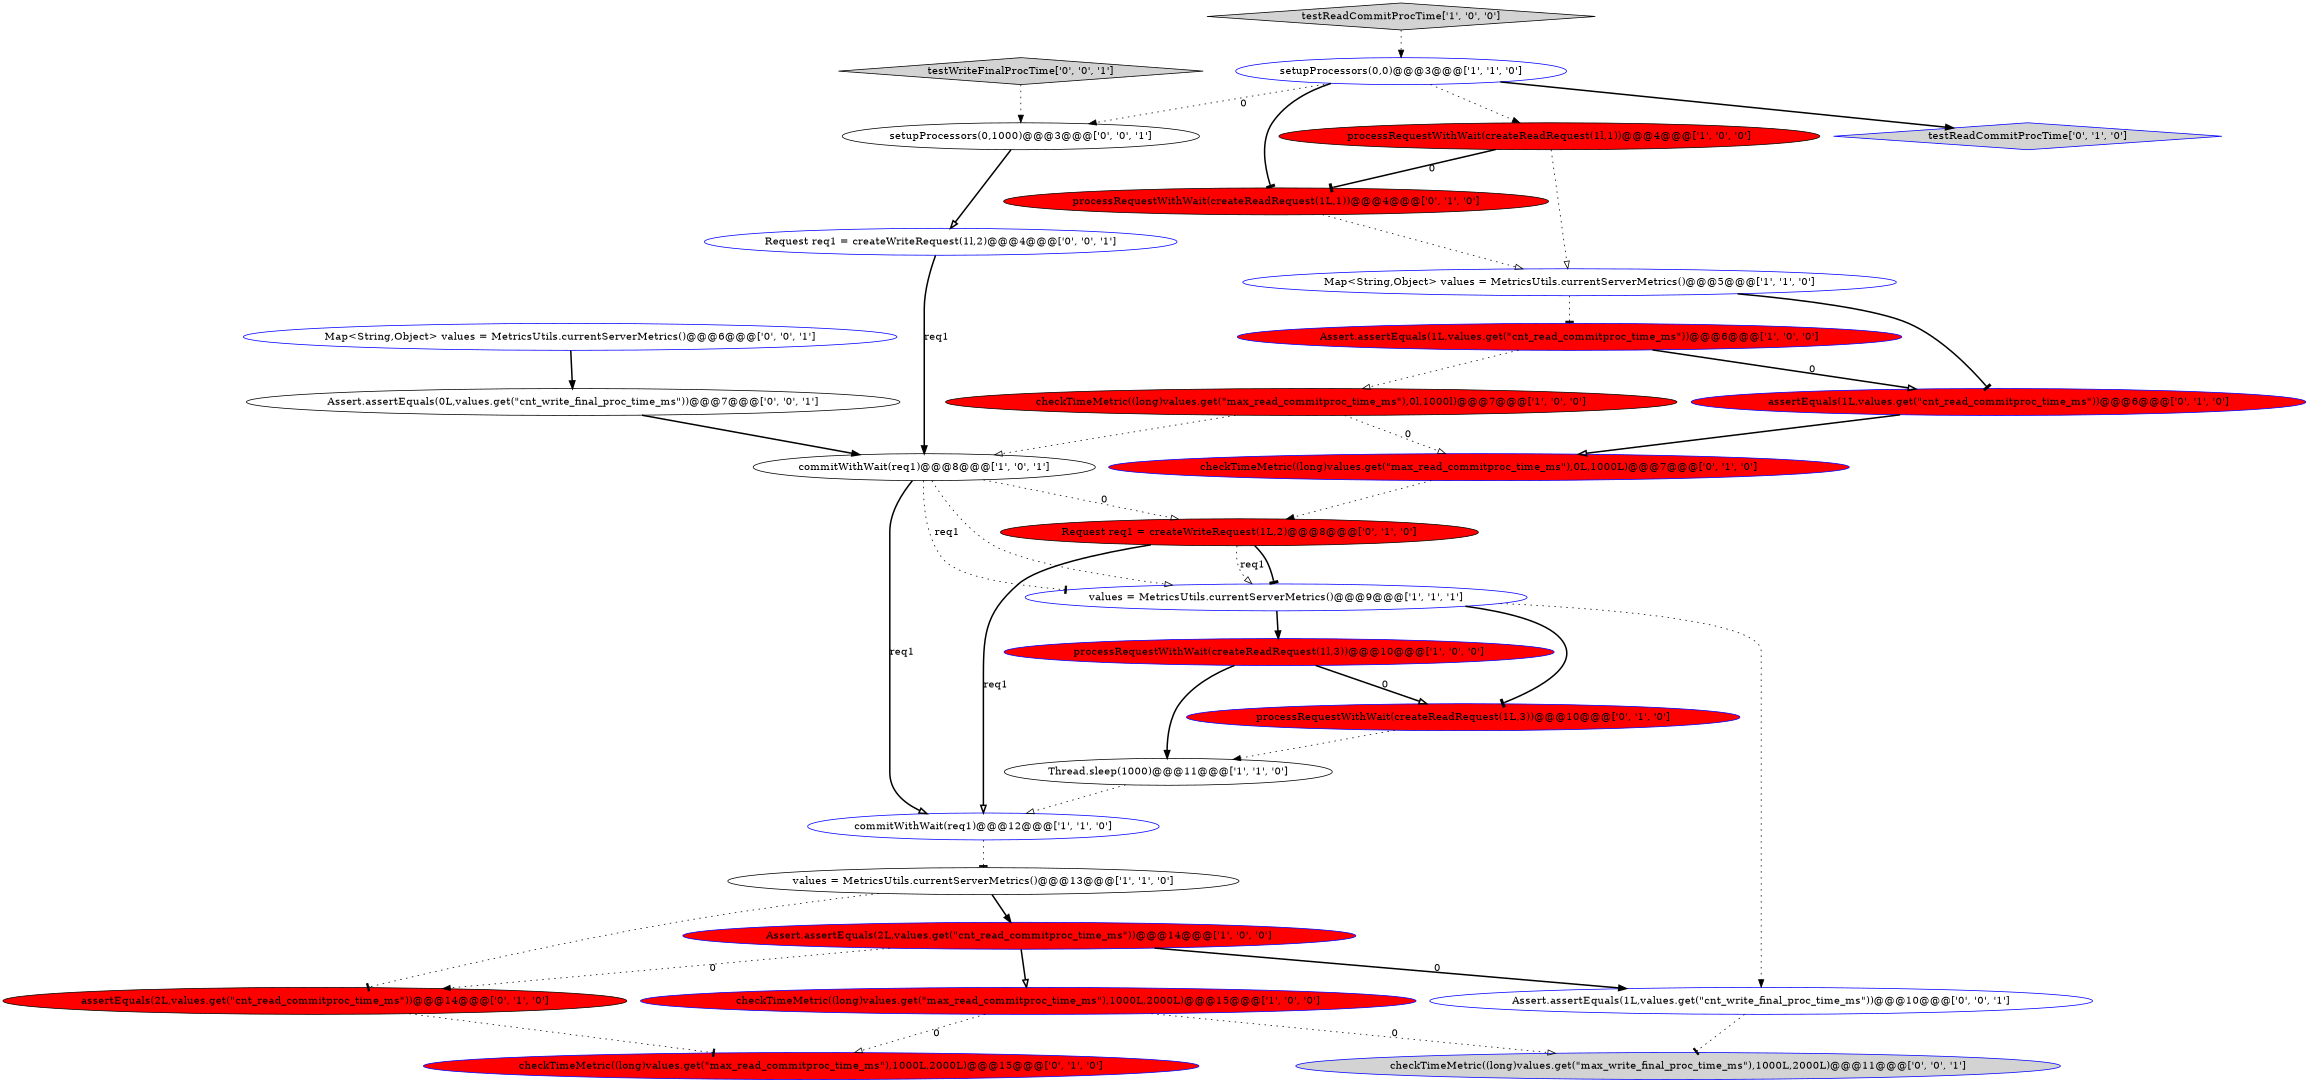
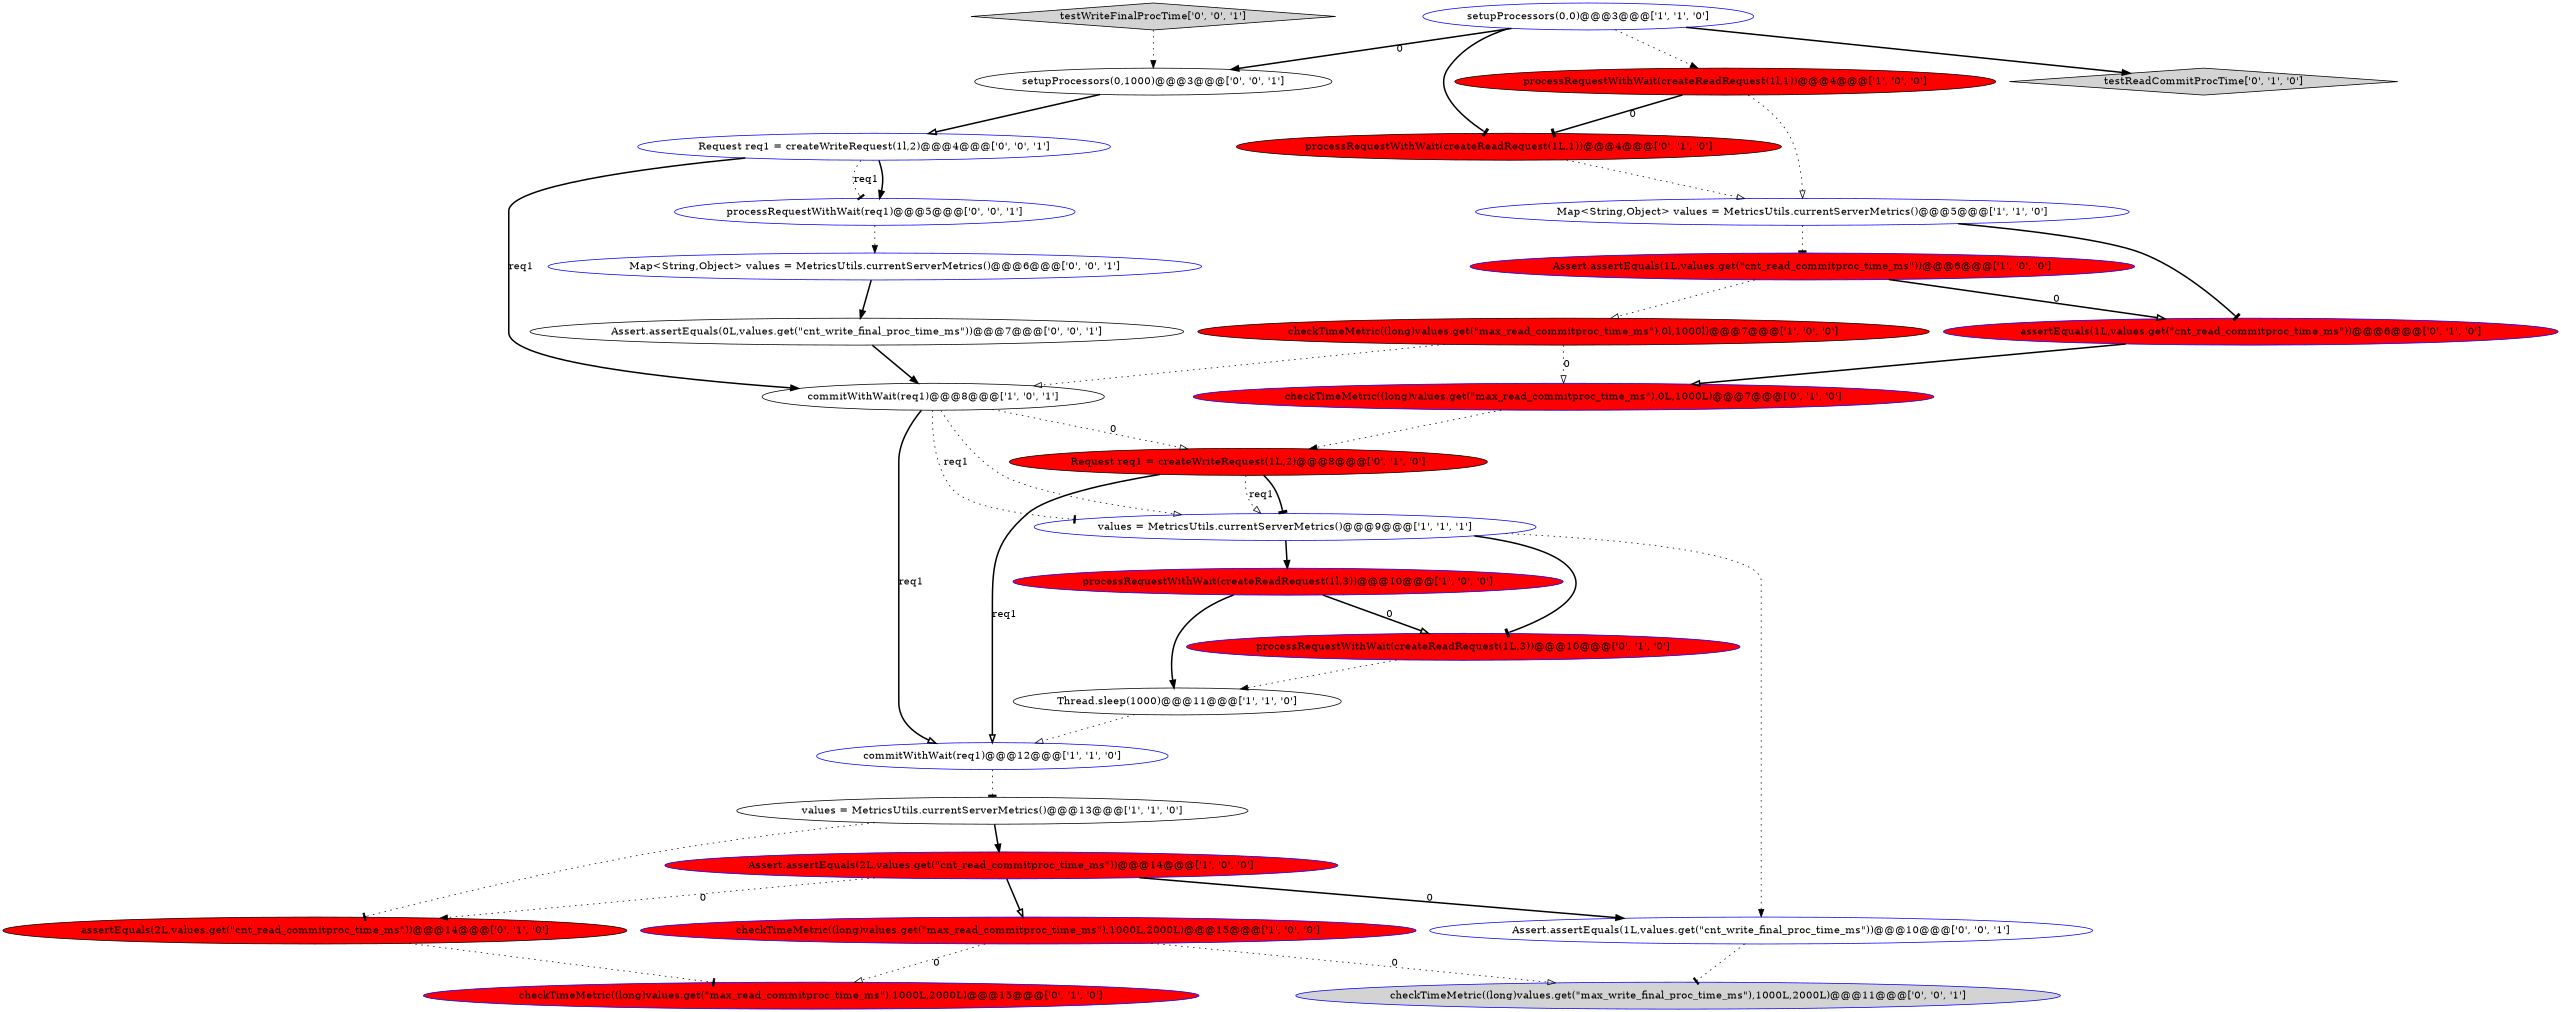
  digraph {
    node [color=blue fillcolor=white shape=ellipse style=filled]
    edge [arrowhead=onormal style=dotted]
    n1 [label="Map<String,Object> values = MetricsUtils.currentServerMetrics()@@@5@@@['1', '1', '0']"]
    n2 [fillcolor=red label="assertEquals(1L,values.get(\"cnt_read_commitproc_time_ms\"))@@@6@@@['0', '1', '0']"]
    n3 [fillcolor=red label="Assert.assertEquals(1L,values.get(\"cnt_read_commitproc_time_ms\"))@@@6@@@['1', '0', '0']"]
    n4 [fillcolor=red label="checkTimeMetric((long)values.get(\"max_read_commitproc_time_ms\"),0L,1000L)@@@7@@@['0', '1', '0']"]
    n5 [color=black fillcolor=red label="checkTimeMetric((long)values.get(\"max_read_commitproc_time_ms\"),0l,1000l)@@@7@@@['1', '0', '0']"]
    n6 [color=black label="values = MetricsUtils.currentServerMetrics()@@@13@@@['1', '1', '0']"]
    n7 [fillcolor=red label="Assert.assertEquals(2L,values.get(\"cnt_read_commitproc_time_ms\"))@@@14@@@['1', '0', '0']"]
    n8 [color=black fillcolor=red label="assertEquals(2L,values.get(\"cnt_read_commitproc_time_ms\"))@@@14@@@['0', '1', '0']"]
    n9 [fillcolor=red label="checkTimeMetric((long)values.get(\"max_read_commitproc_time_ms\"),1000L,2000L)@@@15@@@['1', '0', '0']"]
    n10 [label="Assert.assertEquals(1L,values.get(\"cnt_write_final_proc_time_ms\"))@@@10@@@['0', '0', '1']"]
    n11 [fillcolor=red label="checkTimeMetric((long)values.get(\"max_read_commitproc_time_ms\"),1000L,2000L)@@@15@@@['0', '1', '0']"]
    n12 [fillcolor=lightgray label="checkTimeMetric((long)values.get(\"max_write_final_proc_time_ms\"),1000L,2000L)@@@11@@@['0', '0', '1']"]
-   n13 [color=black fillcolor=lightgray label="testReadCommitProcTime['1', '0', '0']" shape=diamond]
    n14 [label="setupProcessors(0,0)@@@3@@@['1', '1', '0']"]
    n15 [color=black label="setupProcessors(0,1000)@@@3@@@['0', '0', '1']"]
    n16 [color=black fillcolor=red label="processRequestWithWait(createReadRequest(1L,1))@@@4@@@['0', '1', '0']"]
-   n17 [fillcolor=lightgray label="testReadCommitProcTime['0', '1', '0']" shape=diamond]
+   n17 [color=black fillcolor=lightgray label="testReadCommitProcTime['0', '1', '0']" shape=diamond]
    n18 [color=black fillcolor=red label="processRequestWithWait(createReadRequest(1l,1))@@@4@@@['1', '0', '0']"]
    n19 [color=black fillcolor=red label="Request req1 = createWriteRequest(1L,2)@@@8@@@['0', '1', '0']"]
    n20 [color=black label="commitWithWait(req1)@@@8@@@['1', '0', '1']"]
    n21 [label="values = MetricsUtils.currentServerMetrics()@@@9@@@['1', '1', '1']"]
    n22 [label="commitWithWait(req1)@@@12@@@['1', '1', '0']"]
    n23 [color=black label="Assert.assertEquals(0L,values.get(\"cnt_write_final_proc_time_ms\"))@@@7@@@['0', '0', '1']"]
    n24 [label="Map<String,Object> values = MetricsUtils.currentServerMetrics()@@@6@@@['0', '0', '1']"]
    n25 [label="Request req1 = createWriteRequest(1l,2)@@@4@@@['0', '0', '1']"]
+   n26 [label="processRequestWithWait(req1)@@@5@@@['0', '0', '1']"]
    n27 [fillcolor=red label="processRequestWithWait(createReadRequest(1l,3))@@@10@@@['1', '0', '0']"]
    n28 [fillcolor=red label="processRequestWithWait(createReadRequest(1L,3))@@@10@@@['0', '1', '0']"]
    n29 [color=black label="Thread.sleep(1000)@@@11@@@['1', '1', '0']"]
    n30 [color=black fillcolor=lightgray label="testWriteFinalProcTime['0', '0', '1']" shape=diamond]
    n1 -> n2 [arrowhead=tee style=bold]
    n1 -> n3 [arrowhead=tee]
    n2 -> n4 [style=bold]
    n3 -> n2 [label=0 style=bold]
    n3 -> n5
    n4 -> n19 [arrowhead=normal]
    n5 -> n4 [label=0]
    n5 -> n20
    n6 -> n7 [arrowhead=normal style=bold]
    n6 -> n8 [arrowhead=tee]
    n7 -> n8 [arrowhead=normal label=0]
    n7 -> n9 [style=bold]
    n7 -> n10 [arrowhead=normal label=0 style=bold]
    n8 -> n11 [arrowhead=tee]
    n9 -> n11 [label=0]
    n9 -> n12 [label=0]
    n10 -> n12 [arrowhead=tee]
-   n13 -> n14 [arrowhead=normal]
-   n14 -> n15 [arrowhead=normal label=0]
+   n14 -> n15 [arrowhead=normal label=0 style=bold]
    n14 -> n16 [arrowhead=tee style=bold]
    n14 -> n17 [arrowhead=normal style=bold]
    n14 -> n18 [arrowhead=normal]
    n15 -> n25 [style=bold]
    n16 -> n1
    n18 -> n1
    n18 -> n16 [arrowhead=tee label=0 style=bold]
    n19 -> n21 [label=req1]
    n19 -> n21 [arrowhead=tee style=bold]
    n19 -> n22 [label=req1 style=bold]
    n20 -> n19 [label=0]
    n20 -> n21 [arrowhead=tee label=req1]
    n20 -> n21
    n20 -> n22 [label=req1 style=bold]
    n21 -> n10 [arrowhead=normal]
    n21 -> n27 [arrowhead=normal style=bold]
    n21 -> n28 [arrowhead=tee style=bold]
    n22 -> n6 [arrowhead=tee]
    n23 -> n20 [arrowhead=normal style=bold]
    n24 -> n23 [arrowhead=normal style=bold]
    n25 -> n20 [arrowhead=normal label=req1 style=bold]
+   n25 -> n26 [arrowhead=normal style=bold]
+   n25 -> n26 [arrowhead=tee label=req1]
+   n26 -> n24 [arrowhead=normal]
    n27 -> n28 [label=0 style=bold]
    n27 -> n29 [arrowhead=normal style=bold]
    n28 -> n29 [arrowhead=normal]
    n29 -> n22
    n30 -> n15 [arrowhead=normal]
  }
